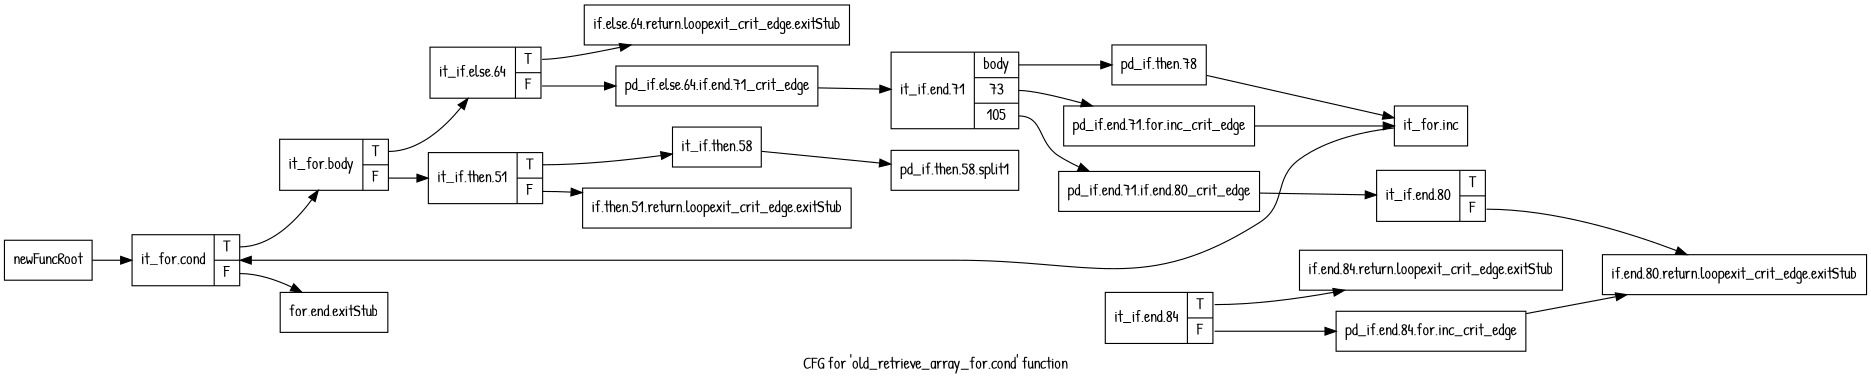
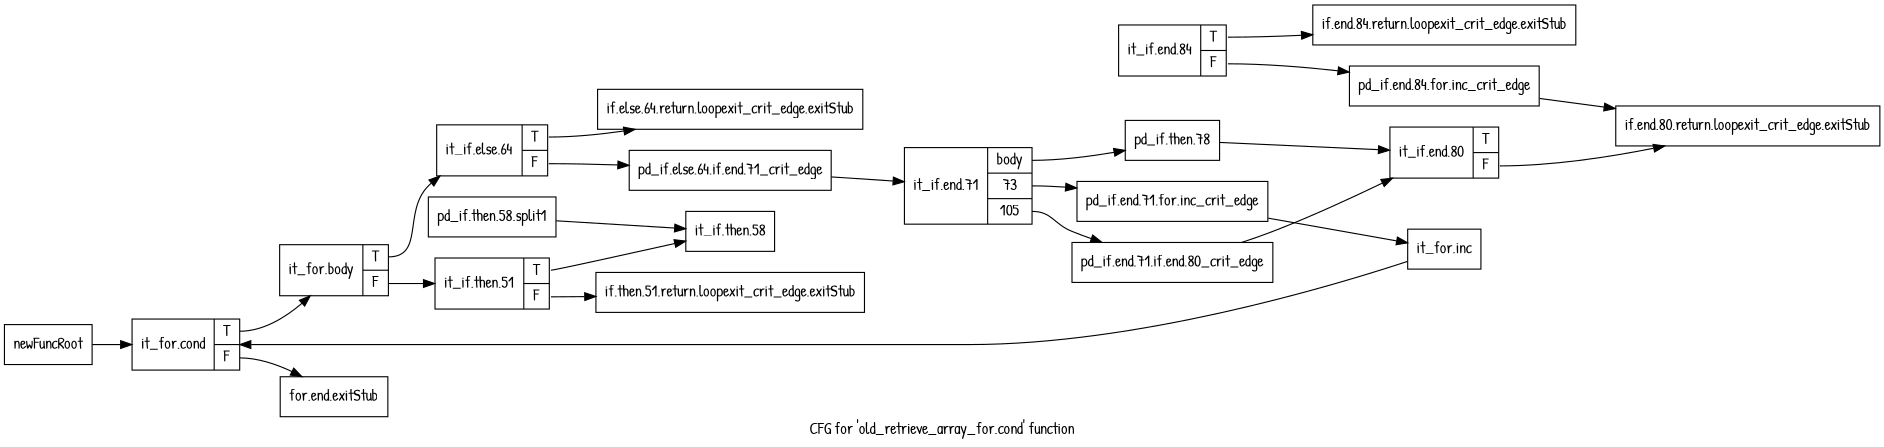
  digraph {
    fontname="Patrick Hand"
    label="CFG for 'old_retrieve_array_for.cond' function"
    rankdir=LR
    node [fontname="Patrick Hand" shape=record]
    edge [fontname="Patrick Hand"]
    n1 [label="{newFuncRoot}"]
    n2 [label="{it_for.cond|{<s0>T|<s1>F}}"]
    n3 [label="{for.end.exitStub}"]
    n4 [label="{it_for.body|{<s0>T|<s1>F}}"]
    n5 [label="{it_if.else.64|{<s0>T|<s1>F}}"]
    n6 [label="{it_if.then.51|{<s0>T|<s1>F}}"]
    n7 [label="{if.then.51.return.loopexit_crit_edge.exitStub}"]
    n8 [label="{if.else.64.return.loopexit_crit_edge.exitStub}"]
    n9 [label="{if.end.80.return.loopexit_crit_edge.exitStub}"]
    n10 [label="{if.end.84.return.loopexit_crit_edge.exitStub}"]
    n11 [label="{pd_if.else.64.if.end.71_crit_edge}"]
    n12 [label="{it_if.then.58}"]
    n13 [label="{it_if.end.71|{<s0>body|<s1>73|<s2>105}}"]
    n14 [label="{pd_if.then.58.split1}"]
    n15 [label="{pd_if.then.78}"]
    n16 [label="{pd_if.end.71.for.inc_crit_edge}"]
    n17 [label="{pd_if.end.71.if.end.80_crit_edge}"]
    n18 [label="{it_if.end.80|{<s0>T|<s1>F}}"]
    n19 [label="{it_for.inc}"]
    n20 [label="{it_if.end.84|{<s0>T|<s1>F}}"]
    n21 [label="{pd_if.end.84.for.inc_crit_edge}"]
    n1 -> n2
    n2 -> n3 [tailport=s1]
    n2 -> n4 [tailport=s0]
    n4 -> n5 [tailport=s0]
    n4 -> n6 [tailport=s1]
    n5 -> n8 [tailport=s0]
    n5 -> n11 [tailport=s1]
    n6 -> n7 [tailport=s1]
    n6 -> n12 [tailport=s0]
    n11 -> n13
-   n12 -> n14
+   n14 -> n12
    n13 -> n15 [tailport=s0]
    n13 -> n16 [tailport=s1]
    n13 -> n17 [tailport=s2]
-   n15 -> n19
+   n15 -> n18
    n16 -> n19
    n17 -> n18
    n18 -> n9 [tailport=s1]
    n19 -> n2
    n20 -> n10 [tailport=s0]
    n20 -> n21 [tailport=s1]
    n21 -> n9
  }
